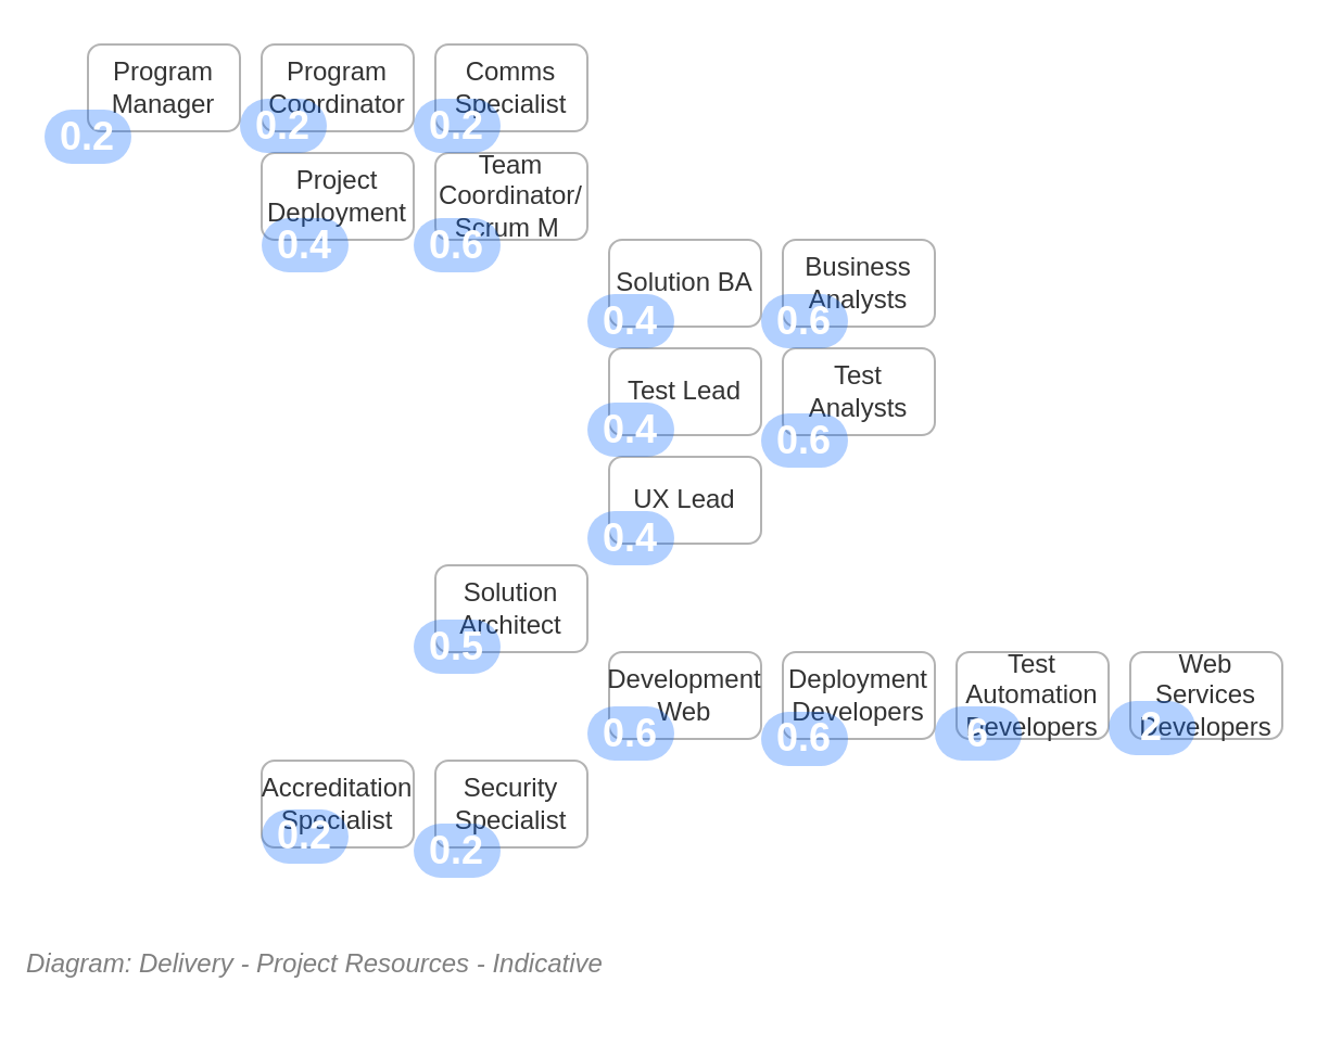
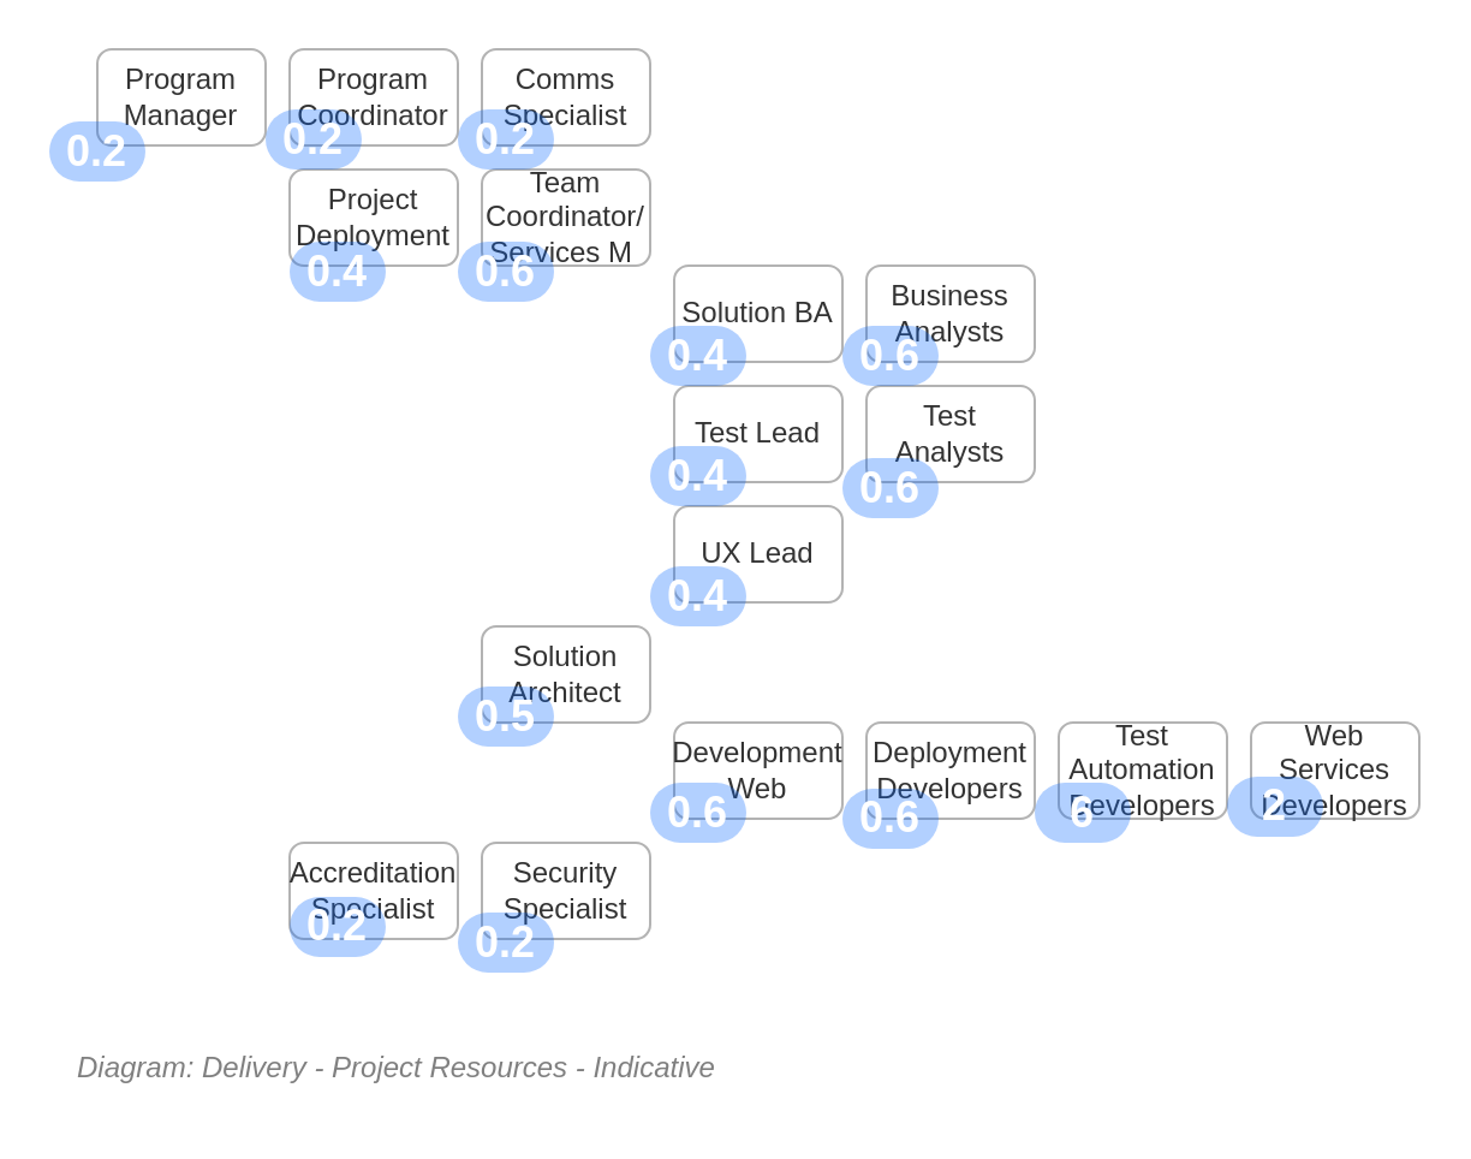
  <mxCell id="0" />
  <mxCell id="1" parent="0" />
  <mxCell id="2" value="" style="shape=image;html=1;verticalAlign=top;verticalLabelPosition=bottom;labelBackgroundColor=#ffffff;imageAspect=0;aspect=fixed;image=https://cdn1.iconfinder.com/data/icons/hawcons/32/699014-icon-28-information-128.png;shadow=0;dashed=0;fontFamily=Helvetica;fontSize=12;fontColor=#000000;align=center;strokeColor=#000000;fillColor=#505050;dashPattern=1 1;" parent="1" vertex="1"><mxGeometry x="570" y="440" width="20" height="20" as="geometry" /></mxCell>
  <mxCell id="3" value="Web Services Developers" style="rounded=1;whiteSpace=wrap;html=1;shadow=0;glass=0;comic=0;strokeColor=#B3B3B3;fillColor=none;fontSize=12;align=center;fontColor=#333333;recursiveResize=0;container=1;collapsible=0;" parent="1" vertex="1"><mxGeometry x="520" y="300" width="70" height="40" as="geometry" /></mxCell>
  <mxCell id="4" value="Test Automation Developers" style="rounded=1;whiteSpace=wrap;html=1;shadow=0;glass=0;comic=0;strokeColor=#B3B3B3;fillColor=none;fontSize=12;align=center;fontColor=#333333;recursiveResize=0;container=1;collapsible=0;" parent="1" vertex="1"><mxGeometry x="440" y="300" width="70" height="40" as="geometry" /></mxCell>
  <mxCell id="5" value="Deployment Developers" style="rounded=1;whiteSpace=wrap;html=1;shadow=0;glass=0;comic=0;strokeColor=#B3B3B3;fillColor=none;fontSize=12;align=center;fontColor=#333333;recursiveResize=0;container=1;collapsible=0;" parent="1" vertex="1"><mxGeometry x="360" y="300" width="70" height="40" as="geometry" /></mxCell>
  <mxCell id="6" value="Development Web" style="rounded=1;whiteSpace=wrap;html=1;shadow=0;glass=0;comic=0;strokeColor=#B3B3B3;fillColor=none;fontSize=12;align=center;fontColor=#333333;recursiveResize=0;container=1;collapsible=0;" parent="1" vertex="1"><mxGeometry x="280" y="300" width="70" height="40" as="geometry" /></mxCell>
  <mxCell id="7" value="Solution Architect" style="rounded=1;whiteSpace=wrap;html=1;shadow=0;glass=0;comic=0;strokeColor=#B3B3B3;fillColor=none;fontSize=12;align=center;fontColor=#333333;recursiveResize=0;container=1;collapsible=0;" parent="1" vertex="1"><mxGeometry x="200" y="260" width="70" height="40" as="geometry" /></mxCell>
  <mxCell id="8" value="Security Specialist" style="rounded=1;whiteSpace=wrap;html=1;shadow=0;glass=0;comic=0;strokeColor=#B3B3B3;fillColor=none;fontSize=12;align=center;fontColor=#333333;recursiveResize=0;container=1;collapsible=0;" parent="1" vertex="1"><mxGeometry x="200" y="350" width="70" height="40" as="geometry" /></mxCell>
  <mxCell id="9" value="Accreditation&lt;br style=&quot;font-size: 12px;&quot;&gt;Specialist" style="rounded=1;whiteSpace=wrap;html=1;shadow=0;glass=0;comic=0;strokeColor=#B3B3B3;fillColor=none;fontSize=12;align=center;fontColor=#333333;recursiveResize=0;container=1;collapsible=0;" parent="1" vertex="1"><mxGeometry x="120" y="350" width="70" height="40" as="geometry" /></mxCell>
  <mxCell id="10" value="UX Lead" style="rounded=1;whiteSpace=wrap;html=1;shadow=0;glass=0;comic=0;strokeColor=#B3B3B3;fillColor=none;fontSize=12;align=center;fontColor=#333333;recursiveResize=0;container=1;collapsible=0;" parent="1" vertex="1"><mxGeometry x="280" y="210" width="70" height="40" as="geometry" /></mxCell>
  <mxCell id="11" value="Test Lead" style="rounded=1;whiteSpace=wrap;html=1;shadow=0;glass=0;comic=0;strokeColor=#B3B3B3;fillColor=none;fontSize=12;align=center;fontColor=#333333;recursiveResize=0;container=1;collapsible=0;" parent="1" vertex="1"><mxGeometry x="280" y="160" width="70" height="40" as="geometry" /></mxCell>
  <mxCell id="12" value="Solution BA" style="rounded=1;whiteSpace=wrap;html=1;shadow=0;glass=0;comic=0;strokeColor=#B3B3B3;fillColor=none;fontSize=12;align=center;fontColor=#333333;recursiveResize=0;container=1;collapsible=0;" parent="1" vertex="1"><mxGeometry x="280" y="110" width="70" height="40" as="geometry" /></mxCell>
  <mxCell id="13" value="Business Analysts" style="rounded=1;whiteSpace=wrap;html=1;shadow=0;glass=0;comic=0;strokeColor=#B3B3B3;fillColor=none;fontSize=12;align=center;fontColor=#333333;recursiveResize=0;container=1;collapsible=0;" parent="1" vertex="1"><mxGeometry x="360" y="110" width="70" height="40" as="geometry" /></mxCell>
  <mxCell id="14" value="Test Analysts" style="rounded=1;whiteSpace=wrap;html=1;shadow=0;glass=0;comic=0;strokeColor=#B3B3B3;fillColor=none;fontSize=12;align=center;fontColor=#333333;recursiveResize=0;container=1;collapsible=0;" parent="1" vertex="1"><mxGeometry x="360" y="160" width="70" height="40" as="geometry" /></mxCell>
- <mxCell id="15" value="Team Coordinator/&lt;br&gt;Scrum M&amp;nbsp;" style="rounded=1;whiteSpace=wrap;html=1;shadow=0;glass=0;comic=0;strokeColor=#B3B3B3;fillColor=none;fontSize=12;align=center;fontColor=#333333;recursiveResize=0;container=1;collapsible=0;" parent="1" vertex="1"><mxGeometry x="200" y="70" width="70" height="40" as="geometry" /></mxCell>
+ <mxCell id="15" value="Team Coordinator/&lt;br&gt;Services M&amp;nbsp;" style="rounded=1;whiteSpace=wrap;html=1;shadow=0;glass=0;comic=0;strokeColor=#B3B3B3;fillColor=none;fontSize=12;align=center;fontColor=#333333;recursiveResize=0;container=1;collapsible=0;" parent="1" vertex="1"><mxGeometry x="200" y="70" width="70" height="40" as="geometry" /></mxCell>
  <mxCell id="16" value="&lt;font style=&quot;font-size: 12px&quot;&gt;Project &lt;br&gt;Deployment&lt;/font&gt;" style="rounded=1;whiteSpace=wrap;html=1;shadow=0;glass=0;comic=0;strokeColor=#B3B3B3;fillColor=none;fontSize=10;align=center;fontColor=#333333;recursiveResize=0;container=1;collapsible=0;" parent="1" vertex="1"><mxGeometry x="120" y="70" width="70" height="40" as="geometry" /></mxCell>
  <mxCell id="17" value="Comms Specialist" style="rounded=1;whiteSpace=wrap;html=1;shadow=0;glass=0;comic=0;strokeColor=#B3B3B3;fillColor=none;fontSize=12;align=center;fontColor=#333333;recursiveResize=0;container=1;collapsible=0;" parent="1" vertex="1"><mxGeometry x="200" y="20" width="70" height="40" as="geometry" /></mxCell>
  <mxCell id="18" value="Program Coordinator" style="rounded=1;whiteSpace=wrap;html=1;shadow=0;glass=0;comic=0;strokeColor=#B3B3B3;fillColor=none;fontSize=12;align=center;fontColor=#333333;recursiveResize=0;container=1;collapsible=0;" parent="1" vertex="1"><mxGeometry x="120" y="20" width="70" height="40" as="geometry" /></mxCell>
  <mxCell id="19" value="Program Manager" style="rounded=1;whiteSpace=wrap;html=1;shadow=0;glass=0;comic=0;strokeColor=#B3B3B3;fillColor=none;fontSize=12;align=center;fontColor=#333333;recursiveResize=0;container=1;collapsible=0;" parent="1" vertex="1"><mxGeometry x="40" y="20" width="70" height="40" as="geometry" /></mxCell>
  <mxCell id="20" value="0.4" style="rounded=1;fillColor=#0065FF;strokeColor=none;html=1;fontColor=#ffffff;align=center;verticalAlign=middle;whiteSpace=wrap;fontSize=18;fontStyle=1;arcSize=50;shadow=0;dashed=1;labelBackgroundColor=none;opacity=30;" parent="1" vertex="1"><mxGeometry x="120" y="100" width="40" height="25" as="geometry" /></mxCell>
  <mxCell id="21" value="0.6" style="rounded=1;fillColor=#0065FF;strokeColor=none;html=1;fontColor=#ffffff;align=center;verticalAlign=middle;whiteSpace=wrap;fontSize=18;fontStyle=1;arcSize=50;shadow=0;dashed=1;labelBackgroundColor=none;opacity=30;" parent="1" vertex="1"><mxGeometry x="190" y="100" width="40" height="25" as="geometry" /></mxCell>
  <mxCell id="22" value="0.4" style="rounded=1;fillColor=#0065FF;strokeColor=none;html=1;fontColor=#ffffff;align=center;verticalAlign=middle;whiteSpace=wrap;fontSize=18;fontStyle=1;arcSize=50;shadow=0;dashed=1;labelBackgroundColor=none;opacity=30;" parent="1" vertex="1"><mxGeometry x="270" y="135" width="40" height="25" as="geometry" /></mxCell>
  <mxCell id="23" value="0.6" style="rounded=1;fillColor=#0065FF;strokeColor=none;html=1;fontColor=#ffffff;align=center;verticalAlign=middle;whiteSpace=wrap;fontSize=18;fontStyle=1;arcSize=50;shadow=0;dashed=1;labelBackgroundColor=none;opacity=30;" parent="1" vertex="1"><mxGeometry x="350" y="135" width="40" height="25" as="geometry" /></mxCell>
  <mxCell id="24" value="0.4" style="rounded=1;fillColor=#0065FF;strokeColor=none;html=1;fontColor=#ffffff;align=center;verticalAlign=middle;whiteSpace=wrap;fontSize=18;fontStyle=1;arcSize=50;shadow=0;dashed=1;labelBackgroundColor=none;opacity=30;" parent="1" vertex="1"><mxGeometry x="270" y="185" width="40" height="25" as="geometry" /></mxCell>
  <mxCell id="25" value="0.6" style="rounded=1;fillColor=#0065FF;strokeColor=none;html=1;fontColor=#ffffff;align=center;verticalAlign=middle;whiteSpace=wrap;fontSize=18;fontStyle=1;arcSize=50;shadow=0;dashed=1;labelBackgroundColor=none;opacity=30;" parent="1" vertex="1"><mxGeometry x="270" y="325" width="40" height="25" as="geometry" /></mxCell>
  <mxCell id="26" value="0.5" style="rounded=1;fillColor=#0065FF;strokeColor=none;html=1;fontColor=#ffffff;align=center;verticalAlign=middle;whiteSpace=wrap;fontSize=18;fontStyle=1;arcSize=50;shadow=0;dashed=1;labelBackgroundColor=none;opacity=30;" parent="1" vertex="1"><mxGeometry x="190" y="285" width="40" height="25" as="geometry" /></mxCell>
  <mxCell id="27" value="0.6" style="rounded=1;fillColor=#0065FF;strokeColor=none;html=1;fontColor=#ffffff;align=center;verticalAlign=middle;whiteSpace=wrap;fontSize=18;fontStyle=1;arcSize=50;shadow=0;dashed=1;labelBackgroundColor=none;opacity=30;" parent="1" vertex="1"><mxGeometry x="350" y="327.5" width="40" height="25" as="geometry" /></mxCell>
  <mxCell id="28" value="2" style="rounded=1;fillColor=#0065FF;strokeColor=none;html=1;fontColor=#ffffff;align=center;verticalAlign=middle;whiteSpace=wrap;fontSize=18;fontStyle=1;arcSize=50;shadow=0;dashed=1;labelBackgroundColor=none;opacity=30;" parent="1" vertex="1"><mxGeometry x="510" y="322.5" width="40" height="25" as="geometry" /></mxCell>
  <mxCell id="29" value="6" style="rounded=1;fillColor=#0065FF;strokeColor=none;html=1;fontColor=#ffffff;align=center;verticalAlign=middle;whiteSpace=wrap;fontSize=18;fontStyle=1;arcSize=50;shadow=0;dashed=1;labelBackgroundColor=none;opacity=30;" parent="1" vertex="1"><mxGeometry x="430" y="325" width="40" height="25" as="geometry" /></mxCell>
  <mxCell id="30" value="0.2" style="rounded=1;fillColor=#0065FF;strokeColor=none;html=1;fontColor=#ffffff;align=center;verticalAlign=middle;whiteSpace=wrap;fontSize=18;fontStyle=1;arcSize=50;shadow=0;dashed=1;labelBackgroundColor=none;opacity=30;" parent="1" vertex="1"><mxGeometry x="120" y="372.5" width="40" height="25" as="geometry" /></mxCell>
  <mxCell id="31" value="0.2" style="rounded=1;fillColor=#0065FF;strokeColor=none;html=1;fontColor=#ffffff;align=center;verticalAlign=middle;whiteSpace=wrap;fontSize=18;fontStyle=1;arcSize=50;shadow=0;dashed=1;labelBackgroundColor=none;opacity=30;" parent="1" vertex="1"><mxGeometry x="190" y="45" width="40" height="25" as="geometry" /></mxCell>
  <mxCell id="32" value="0.4" style="rounded=1;fillColor=#0065FF;strokeColor=none;html=1;fontColor=#ffffff;align=center;verticalAlign=middle;whiteSpace=wrap;fontSize=18;fontStyle=1;arcSize=50;shadow=0;dashed=1;labelBackgroundColor=none;opacity=30;" parent="1" vertex="1"><mxGeometry x="270" y="235" width="40" height="25" as="geometry" /></mxCell>
  <mxCell id="33" value="0.2" style="rounded=1;fillColor=#0065FF;strokeColor=none;html=1;fontColor=#ffffff;align=center;verticalAlign=middle;whiteSpace=wrap;fontSize=18;fontStyle=1;arcSize=50;shadow=0;dashed=1;labelBackgroundColor=none;opacity=30;" parent="1" vertex="1"><mxGeometry x="110" y="45" width="40" height="25" as="geometry" /></mxCell>
  <mxCell id="34" value="0.2" style="rounded=1;fillColor=#0065FF;strokeColor=none;html=1;fontColor=#ffffff;align=center;verticalAlign=middle;whiteSpace=wrap;fontSize=18;fontStyle=1;arcSize=50;shadow=0;dashed=1;labelBackgroundColor=none;opacity=30;" parent="1" vertex="1"><mxGeometry x="190" y="379" width="40" height="25" as="geometry" /></mxCell>
  <mxCell id="35" value="0.6" style="rounded=1;fillColor=#0065FF;strokeColor=none;html=1;fontColor=#ffffff;align=center;verticalAlign=middle;whiteSpace=wrap;fontSize=18;fontStyle=1;arcSize=50;shadow=0;dashed=1;labelBackgroundColor=none;opacity=30;" parent="1" vertex="1"><mxGeometry x="350" y="190" width="40" height="25" as="geometry" /></mxCell>
  <mxCell id="36" value="0.2" style="rounded=1;fillColor=#0065FF;strokeColor=none;html=1;fontColor=#ffffff;align=center;verticalAlign=middle;whiteSpace=wrap;fontSize=18;fontStyle=1;arcSize=50;shadow=0;dashed=1;labelBackgroundColor=none;opacity=30;" parent="1" vertex="1"><mxGeometry x="20" y="50" width="40" height="25" as="geometry" /></mxCell>
- <mxCell id="37" value="&lt;font style=&quot;font-size: 12px ; font-weight: normal&quot;&gt;&lt;i&gt;Diagram: Delivery - Project Resources - Indicative&lt;/i&gt;&lt;/font&gt;" style="text;strokeColor=none;fillColor=none;html=1;fontSize=24;fontStyle=1;verticalAlign=middle;align=left;shadow=0;glass=0;comic=0;opacity=30;fontColor=#808080;" parent="1" vertex="1"><mxGeometry x="10" y="420" width="520" height="40" as="geometry" /></mxCell>
+ <mxCell id="37" value="&lt;font style=&quot;font-size: 12px ; font-weight: normal&quot;&gt;&lt;i&gt;Diagram: Delivery - Project Resources - Indicative&lt;/i&gt;&lt;/font&gt;" style="text;strokeColor=none;fillColor=none;html=1;fontSize=24;fontStyle=1;verticalAlign=middle;align=left;shadow=0;glass=0;comic=0;opacity=30;fontColor=#808080;" parent="1" vertex="1"><mxGeometry x="30" y="420" width="520" height="40" as="geometry" /></mxCell>
